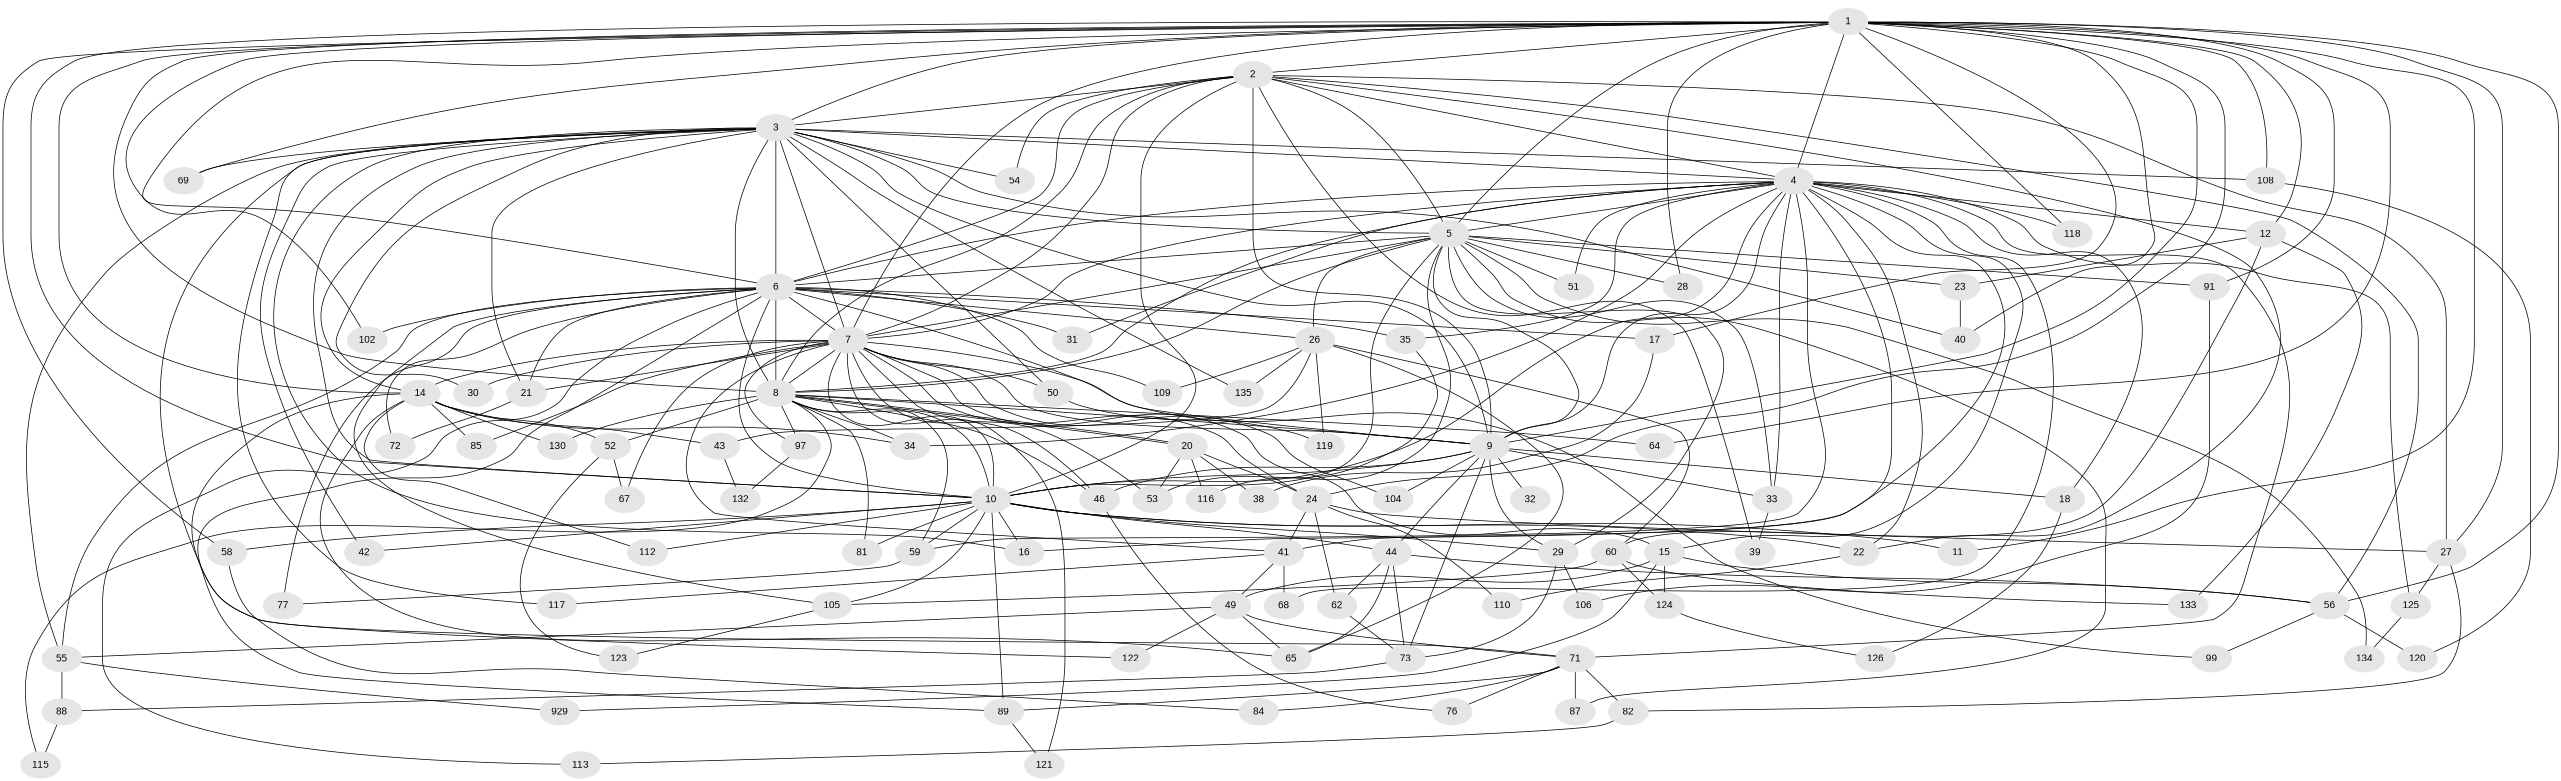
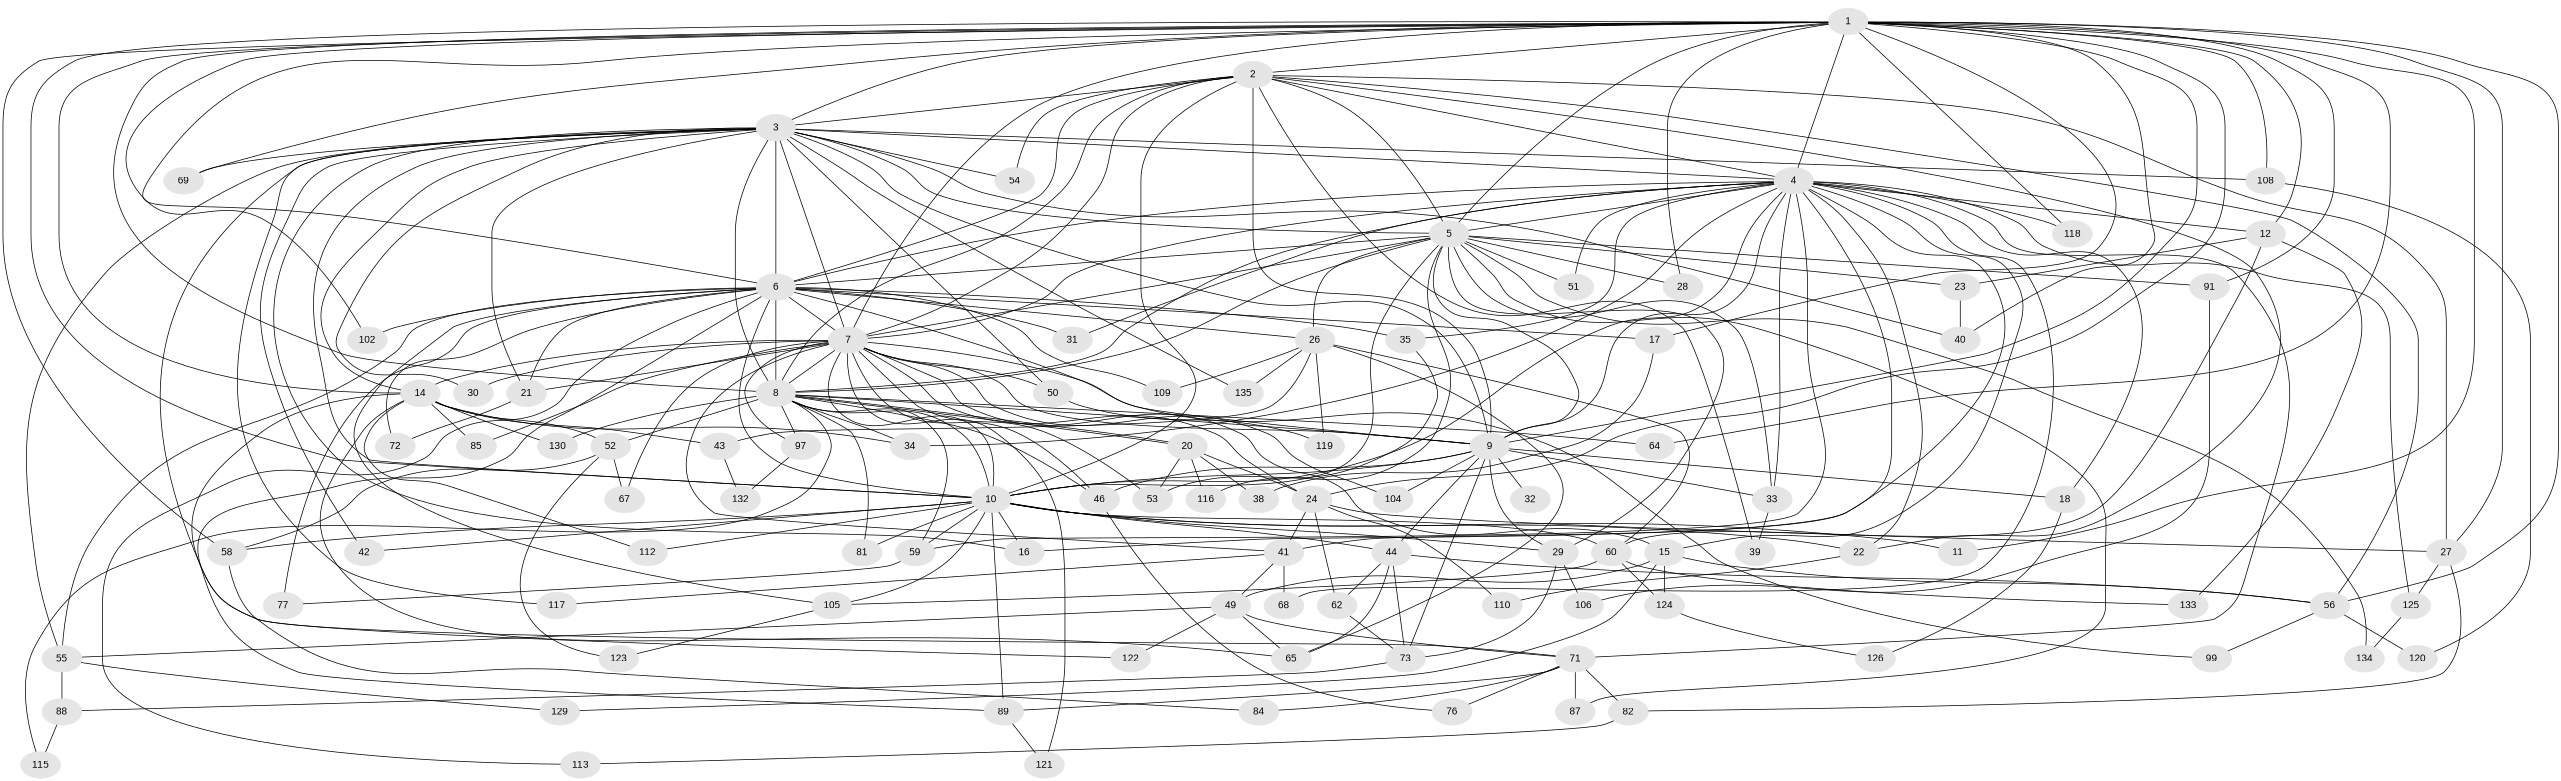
  graph {
    fontname="Liberation Sans"
    node [color=gray90 fontname="Liberation Sans" style=filled]
    edge [fontname="Liberation Sans"]
    1 [super="+75"]
    2 [super="+86"]
    3 [super="+36"]
    4 [super="+93"]
    5 [super="+131"]
    6 [super="+47"]
    7 [super="+61"]
    8 [super="+127"]
    9 [super="+13"]
    10 [super="+66"]
    11
    12
    14 [super="+19"]
    17
    24 [super="+45"]
    27 [super="+37"]
    28
    40
    56 [super="+70"]
    58 [super="+98"]
    64
    69
    91
    102
    108
    118
    22 [super="+25"]
    39
    54
    16
    21
    30
    42
    50
    55 [super="+100"]
    71 [super="+74"]
    117
    135
    15 [super="+111"]
    18
    31
    33 [super="+101"]
    34 [super="+48"]
    35
    41 [super="+63"]
    51
    59 [super="+95"]
    68
    125
    23 [super="+107"]
    26 [super="+79"]
    29 [super="+103"]
    87
    116
    134
    72
    77
    89 [super="+94"]
    105 [super="+114"]
    109
    113
    46 [super="+83"]
    53 [super="+128"]
    67
    85
    97
    99
    104
    121
    20
    52 [super="+92"]
    81
    115
    130
    32
    44 [super="+96"]
    73 [super="+80"]
    60 [super="+90"]
    112
    133
    43
    65 [super="+78"]
    122
    38
    110
    62
    82
    120
    84
    106
    119
-   129 [label=929]
+   129
    88
    76
    49 [super="+57"]
    124
    126
    123
    132
    1 -- 2
    1 -- 3
    1 -- 4
    1 -- 5 [weight=2]
    1 -- 6
    1 -- 7
    1 -- 8
    1 -- 9
    1 -- 10
    1 -- 11
    1 -- 12
    1 -- 14
    1 -- 17
    1 -- 24
    1 -- 27
    1 -- 28
    1 -- 40
    1 -- 56
    1 -- 58
    1 -- 64
    1 -- 69
    1 -- 91
    1 -- 102
    1 -- 108
    1 -- 118
    2 -- 3
    2 -- 4
    2 -- 5
    2 -- 6
    2 -- 7 [weight=2]
    2 -- 8
    2 -- 9
    2 -- 10
    2 -- 27
    2 -- 56
    2 -- 22
    2 -- 39
    2 -- 54
    3 -- 4
    3 -- 5
    3 -- 6
    3 -- 7
    3 -- 8
    3 -- 9
    3 -- 10
    3 -- 14
    3 -- 40
    3 -- 69
    3 -- 108
    3 -- 54
    3 -- 16
    3 -- 21
    3 -- 30
    3 -- 42
    3 -- 50
    3 -- 55
    3 -- 71
    3 -- 117
    3 -- 135
    4 -- 5
    4 -- 6
    4 -- 7
    4 -- 8
    4 -- 9
    4 -- 10
    4 -- 12
    4 -- 118
    4 -- 22
    4 -- 16
    4 -- 71
    4 -- 15
    4 -- 18
    4 -- 31
    4 -- 33
    4 -- 34
    4 -- 35
    4 -- 41 [weight=2]
    4 -- 51
    4 -- 59
    4 -- 68
    4 -- 125
    5 -- 6
    5 -- 7
    5 -- 8
    5 -- 9 [weight=2]
    5 -- 10
    5 -- 28
    5 -- 91
    5 -- 33
    5 -- 51
    5 -- 23
    5 -- 26
    5 -- 29
    5 -- 87
    5 -- 116
    5 -- 134
    6 -- 7
    6 -- 8
    6 -- 9 [weight=2]
    6 -- 10 [weight=2]
    6 -- 17
    6 -- 102
    6 -- 21
    6 -- 55
    6 -- 31
    6 -- 35
    6 -- 26 [weight=2]
    6 -- 72
    6 -- 77
    6 -- 89
    6 -- 105
    6 -- 109
    6 -- 113
    7 -- 8 [weight=2]
    7 -- 9
    7 -- 10
    7 -- 14 [weight=2]
    7 -- 24
    7 -- 21
    7 -- 30
    7 -- 50
    7 -- 15
    7 -- 41
    7 -- 46
    7 -- 53
    7 -- 67
    7 -- 85
    7 -- 97
    7 -- 99
    7 -- 104
    7 -- 121
    8 -- 9
    8 -- 10
    8 -- 64
    8 -- 34
    8 -- 59
    8 -- 46
    8 -- 97
    8 -- 20
    8 -- 20
    8 -- 52
    8 -- 81
    8 -- 115
    8 -- 130
    9 -- 10
    9 -- 18
    9 -- 33
    9 -- 29
    9 -- 46
    9 -- 104
    9 -- 32 [weight=2]
    9 -- 44
    9 -- 73
    10 -- 11
    10 -- 58
    10 -- 22
    10 -- 16
    10 -- 42
    10 -- 59
    10 -- 29
    10 -- 89
    10 -- 105
    10 -- 81
    10 -- 44
+   10 -- 60
    10 -- 112
    12 -- 23
    12 -- 60
    12 -- 133
    14 -- 34
    14 -- 85
    14 -- 52
    14 -- 130
    14 -- 112
    14 -- 43
    14 -- 65
    14 -- 122
    17 -- 38
    24 -- 27
    24 -- 41
    24 -- 110
    24 -- 62
    27 -- 125
    27 -- 82
    56 -- 99
    56 -- 120
    58 -- 84
    91 -- 106
    108 -- 120
    22 -- 110
    21 -- 72
    50 -- 119
    55 -- 129
    55 -- 88
    71 -- 87
    71 -- 89
    71 -- 82
    71 -- 84
    71 -- 76
    15 -- 56
    15 -- 129
    15 -- 49
    15 -- 124
    18 -- 126
    33 -- 39
    35 -- 53
    41 -- 117
    41 -- 68
    41 -- 49
    59 -- 77
    125 -- 134
    23 -- 40
    26 -- 135
    26 -- 109
    26 -- 60
    26 -- 43
    26 -- 65
    26 -- 119
    29 -- 73
    29 -- 106
    89 -- 121
    105 -- 123
    46 -- 76
    97 -- 132
    20 -- 24
    20 -- 116
    20 -- 53
    20 -- 38
+   52 -- 58
    52 -- 67
    52 -- 123
    44 -- 56
    44 -- 73
    44 -- 65
    44 -- 62
    73 -- 88
    60 -- 105
    60 -- 133
    60 -- 124
    43 -- 132
    62 -- 73
    82 -- 113
    88 -- 115
    49 -- 55
    49 -- 71
    49 -- 65
    49 -- 122
    124 -- 126
  }
